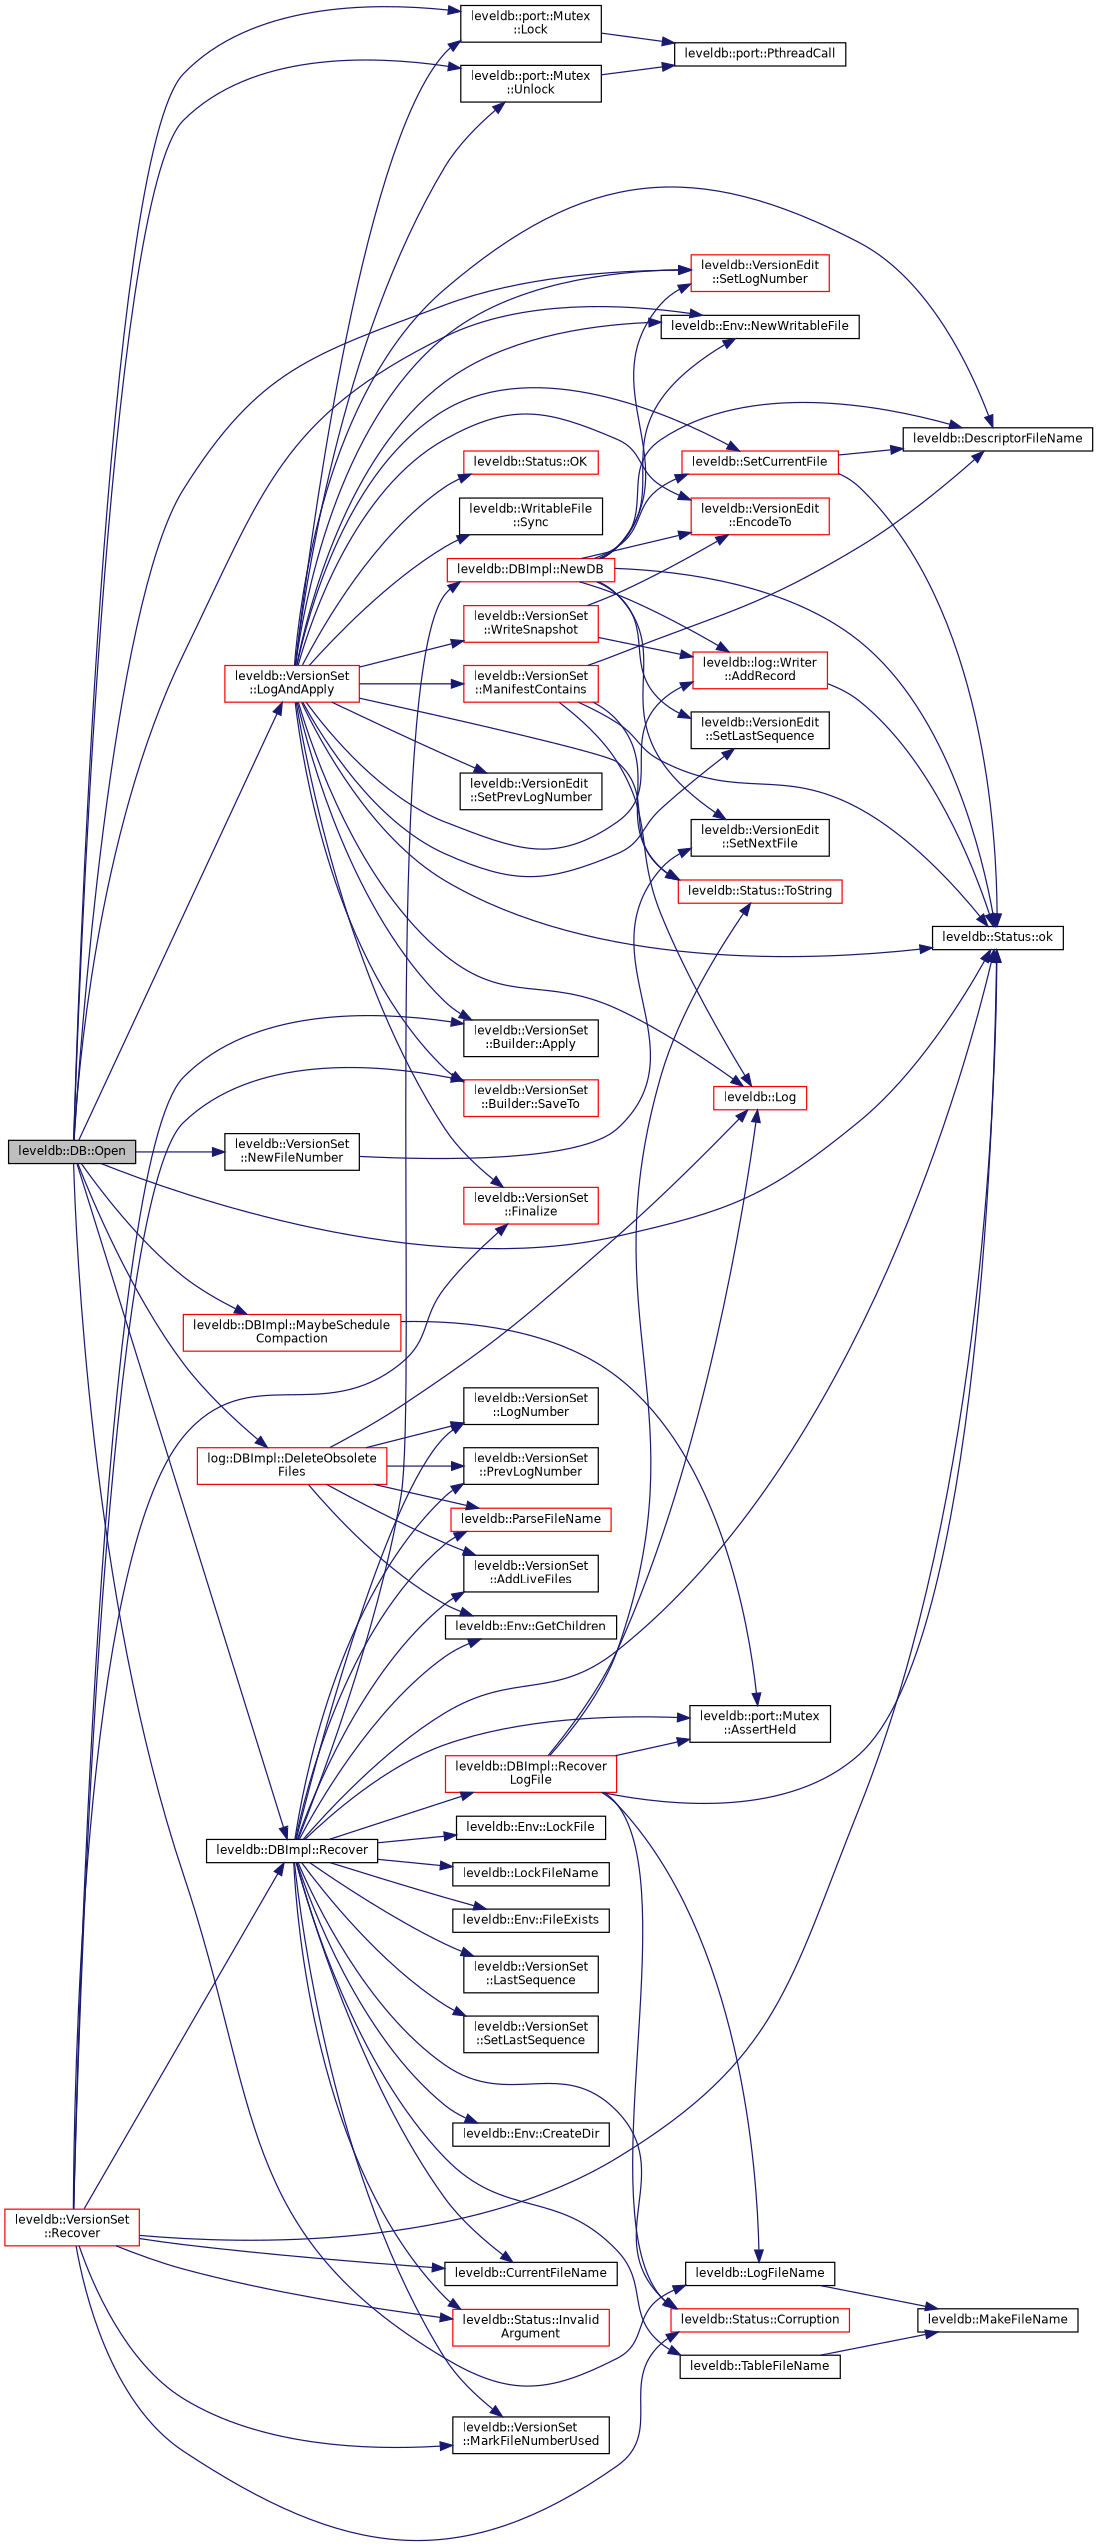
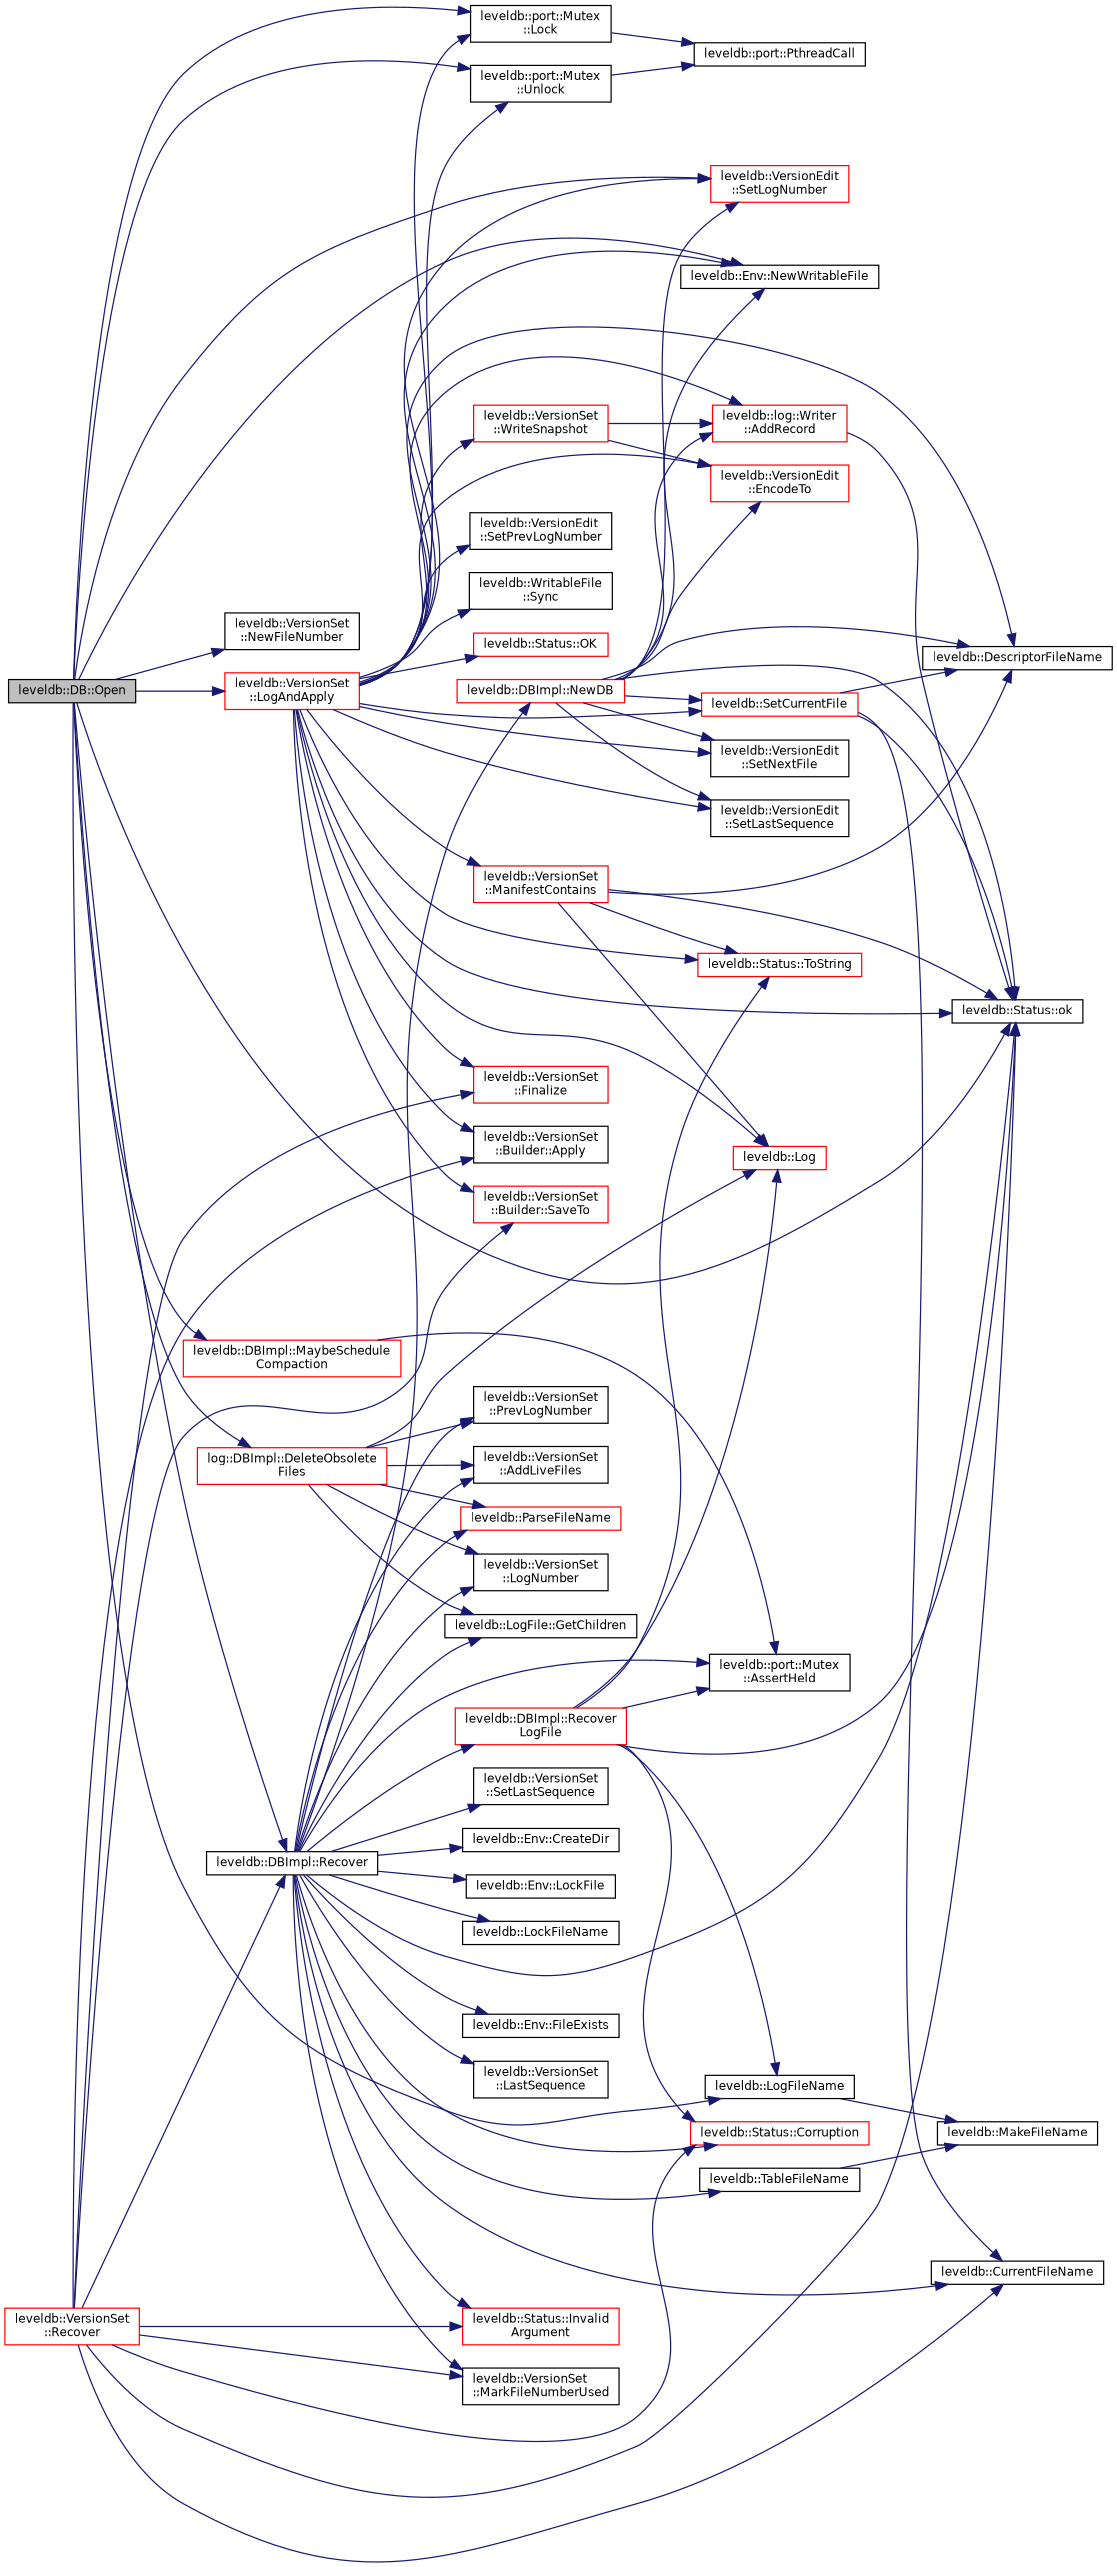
  digraph {
    rankdir=LR
    node [color=black fillcolor=white fontname=Helvetica fontsize=10 shape=record style=filled]
    edge [color=midnightblue fontname=Helvetica fontsize=10 labelfontname=Helvetica labelfontsize=10 style=solid]
    n1 [fillcolor=grey75 fontcolor=black height=0.2 label="leveldb::DB::Open" width=0.4]
    n2 [height=0.2 label="leveldb::port::Mutex\l::Lock" width=0.4]
    n3 [height=0.2 label="leveldb::DBImpl::Recover" width=0.4]
    n4 [height=0.2 label="leveldb::Status::ok" width=0.4]
    n5 [color=red height=0.2 label="leveldb::VersionEdit\l::SetLogNumber" width=0.4]
    n6 [height=0.2 label="leveldb::Env::NewWritableFile" width=0.4]
    n7 [height=0.2 label="leveldb::LogFileName" width=0.4]
    n8 [height=0.2 label="leveldb::VersionSet\l::NewFileNumber" width=0.4]
    n9 [color=red height=0.2 label="leveldb::VersionSet\l::LogAndApply" width=0.4]
    n10 [height=0.2 label="leveldb::port::Mutex\l::Unlock" width=0.4]
    n11 [color=red height=0.2 label="log::DBImpl::DeleteObsolete\lFiles" width=0.4]
    n12 [color=red height=0.2 label="leveldb::DBImpl::MaybeSchedule\lCompaction" width=0.4]
    n13 [height=0.2 label="leveldb::port::PthreadCall" width=0.4]
    n14 [height=0.2 label="leveldb::port::Mutex\l::AssertHeld" width=0.4]
    n15 [height=0.2 label="leveldb::Env::CreateDir" width=0.4]
    n16 [height=0.2 label="leveldb::Env::LockFile" width=0.4]
    n17 [height=0.2 label="leveldb::LockFileName" width=0.4]
    n18 [height=0.2 label="leveldb::Env::FileExists" width=0.4]
    n19 [height=0.2 label="leveldb::CurrentFileName" width=0.4]
    n20 [color=red height=0.2 label="leveldb::DBImpl::NewDB" width=0.4]
    n21 [color=red height=0.2 label="leveldb::Status::Invalid\lArgument" width=0.4]
    n22 [color=red height=0.2 label="leveldb::Status::Corruption" width=0.4]
    n23 [height=0.2 label="leveldb::VersionSet\l::MarkFileNumberUsed" width=0.4]
    n24 [height=0.2 label="leveldb::VersionSet\l::LogNumber" width=0.4]
    n25 [height=0.2 label="leveldb::VersionSet\l::PrevLogNumber" width=0.4]
-   n26 [height=0.2 label="leveldb::Env::GetChildren" width=0.4]
+   n26 [height=0.2 label="leveldb::LogFile::GetChildren" width=0.4]
    n27 [height=0.2 label="leveldb::VersionSet\l::AddLiveFiles" width=0.4]
    n28 [color=red height=0.2 label="leveldb::ParseFileName" width=0.4]
    n29 [height=0.2 label="leveldb::TableFileName" width=0.4]
    n30 [color=red height=0.2 label="leveldb::DBImpl::Recover\lLogFile" width=0.4]
    n31 [height=0.2 label="leveldb::VersionSet\l::LastSequence" width=0.4]
    n32 [height=0.2 label="leveldb::VersionSet\l::SetLastSequence" width=0.4]
    n33 [height=0.2 label="leveldb::MakeFileName" width=0.4]
    n34 [height=0.2 label="leveldb::VersionEdit\l::SetNextFile" width=0.4]
    n35 [height=0.2 label="leveldb::VersionEdit\l::SetLastSequence" width=0.4]
    n36 [height=0.2 label="leveldb::DescriptorFileName" width=0.4]
    n37 [color=red height=0.2 label="leveldb::VersionEdit\l::EncodeTo" width=0.4]
    n38 [color=red height=0.2 label="leveldb::log::Writer\l::AddRecord" width=0.4]
    n39 [color=red height=0.2 label="leveldb::SetCurrentFile" width=0.4]
    n40 [height=0.2 label="leveldb::VersionSet\l::Builder::Apply" width=0.4]
    n41 [color=red height=0.2 label="leveldb::VersionSet\l::Builder::SaveTo" width=0.4]
    n42 [color=red height=0.2 label="leveldb::VersionSet\l::Finalize" width=0.4]
    n43 [color=red height=0.2 label="leveldb::Log" width=0.4]
    n44 [color=red height=0.2 label="leveldb::Status::ToString" width=0.4]
    n45 [height=0.2 label="leveldb::VersionEdit\l::SetPrevLogNumber" width=0.4]
    n46 [color=red height=0.2 label="leveldb::VersionSet\l::WriteSnapshot" width=0.4]
    n47 [height=0.2 label="leveldb::WritableFile\l::Sync" width=0.4]
    n48 [color=red height=0.2 label="leveldb::VersionSet\l::ManifestContains" width=0.4]
    n49 [color=red height=0.2 label="leveldb::Status::OK" width=0.4]
    n50 [color=red height=0.2 label="leveldb::VersionSet\l::Recover" width=0.4]
    n1 -> n2
    n1 -> n3
    n1 -> n4
    n1 -> n5
    n1 -> n6
    n1 -> n7
    n1 -> n8
    n1 -> n9
    n1 -> n10
    n1 -> n11
    n1 -> n12
    n2 -> n13
    n3 -> n4
    n3 -> n14
    n3 -> n15
    n3 -> n16
    n3 -> n17
    n3 -> n18
    n3 -> n19
    n3 -> n20
    n3 -> n21
    n3 -> n22
    n3 -> n23
    n3 -> n24
    n3 -> n25
    n3 -> n26
    n3 -> n27
    n3 -> n28
    n3 -> n29
    n3 -> n30
    n3 -> n31
    n3 -> n32
    n7 -> n33
    n9 -> n2
    n9 -> n4
    n9 -> n5
    n9 -> n6
    n9 -> n10
-   n8 -> n34
+   n9 -> n34
    n9 -> n35
    n9 -> n36
    n9 -> n37
    n9 -> n38
    n9 -> n39
    n9 -> n40
    n9 -> n41
    n9 -> n42
    n9 -> n43
    n9 -> n44
    n9 -> n45
    n9 -> n46
    n9 -> n47
    n9 -> n48
    n9 -> n49
    n10 -> n13
    n11 -> n24
    n11 -> n25
    n11 -> n26
    n11 -> n27
    n11 -> n28
    n11 -> n43
    n12 -> n14
    n20 -> n4
    n20 -> n5
    n20 -> n6
    n20 -> n34
    n20 -> n35
    n20 -> n36
    n20 -> n37
    n20 -> n38
    n20 -> n39
    n29 -> n33
    n30 -> n4
    n30 -> n7
    n30 -> n14
    n30 -> n22
    n30 -> n43
    n30 -> n44
    n38 -> n4
    n39 -> n4
+   n39 -> n19
    n39 -> n36
    n46 -> n37
    n46 -> n38
    n48 -> n4
    n48 -> n36
    n48 -> n43
    n48 -> n44
    n50 -> n3
    n50 -> n4
    n50 -> n19
    n50 -> n21
    n50 -> n22
    n50 -> n23
    n50 -> n40
    n50 -> n41
    n50 -> n42
  }
